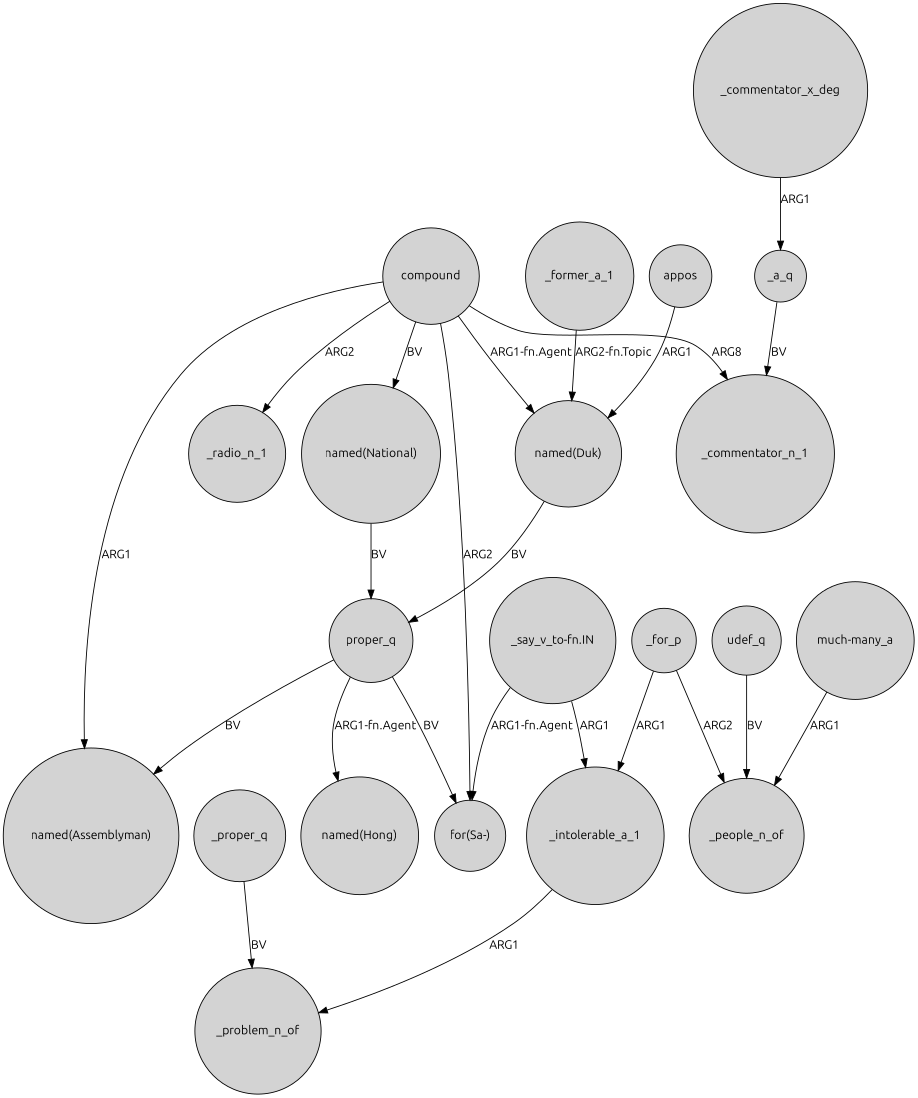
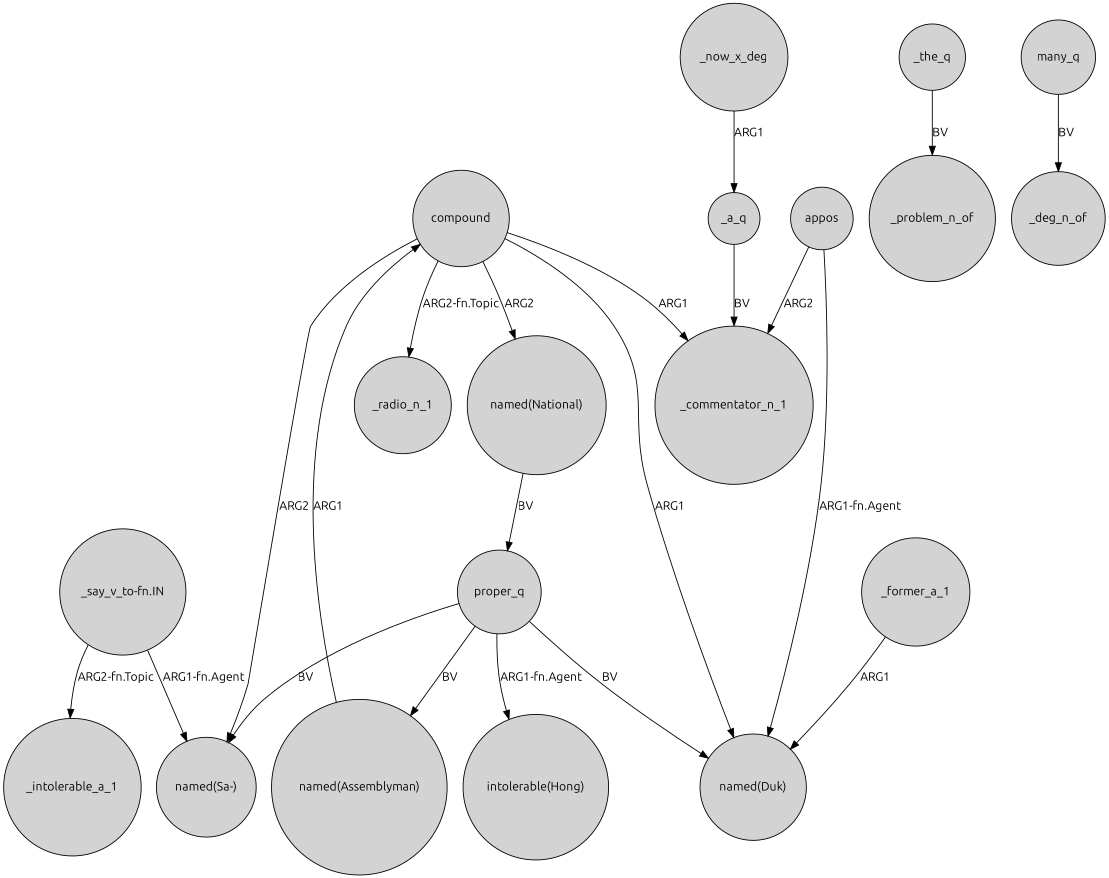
  digraph {
    fontname=Ubuntu
    node [fontname=Ubuntu shape=circle style=filled]
    edge [fontname=Ubuntu]
    _intolerable_a_1
    _problem_n_of
    "_say_v_to-fn.IN"
-   "named(Sa-)" [label="for(Sa-)"]
+   "named(Sa-)"
    compound
    "named(Duk)"
    "named(Assemblyman)"
    _radio_n_1
    "named(National)"
    _commentator_n_1
    proper_q
    appos
-   _the_q [label=_proper_q]
-   _for_p
-   _people_n_of
-   "much-many_a"
-   udef_q
-   "named(Hong)"
-   _now_x_deg [label=_commentator_x_deg]
+   _the_q
+   _people_n_of [label=_deg_n_of]
+   udef_q [label=many_q]
+   "named(Hong)" [label="intolerable(Hong)"]
+   _now_x_deg
    _a_q
    _former_a_1
-   _intolerable_a_1 -> _problem_n_of [label=ARG1]
-   "_say_v_to-fn.IN" -> _intolerable_a_1 [label=ARG1]
+   "_say_v_to-fn.IN" -> _intolerable_a_1 [label="ARG2-fn.Topic"]
    "_say_v_to-fn.IN" -> "named(Sa-)" [label="ARG1-fn.Agent"]
    compound -> "named(Sa-)" [label=ARG2]
-   compound -> "named(Duk)" [label="ARG1-fn.Agent"]
-   compound -> "named(Assemblyman)" [label=ARG1]
-   compound -> _radio_n_1 [label=ARG2]
-   compound -> "named(National)" [label=BV]
-   compound -> _commentator_n_1 [label=ARG8]
+   compound -> "named(Duk)" [label=ARG1]
+   "named(Assemblyman)" -> compound [label=ARG1]
+   compound -> _radio_n_1 [label="ARG2-fn.Topic"]
+   compound -> "named(National)" [label=ARG2]
+   compound -> _commentator_n_1 [label=ARG1]
    "named(National)" -> proper_q [label=BV]
    proper_q -> "named(Sa-)" [label=BV]
-   "named(Duk)" -> proper_q [label=BV]
+   proper_q -> "named(Duk)" [label=BV]
    proper_q -> "named(Assemblyman)" [label=BV]
    proper_q -> "named(Hong)" [label="ARG1-fn.Agent"]
-   appos -> "named(Duk)" [label=ARG1]
+   appos -> "named(Duk)" [label="ARG1-fn.Agent"]
+   appos -> _commentator_n_1 [label=ARG2]
    _the_q -> _problem_n_of [label=BV]
-   _for_p -> _intolerable_a_1 [label=ARG1]
-   _for_p -> _people_n_of [label=ARG2]
-   "much-many_a" -> _people_n_of [label=ARG1]
    udef_q -> _people_n_of [label=BV]
    _now_x_deg -> _a_q [label=ARG1]
    _a_q -> _commentator_n_1 [label=BV]
-   _former_a_1 -> "named(Duk)" [label="ARG2-fn.Topic"]
+   _former_a_1 -> "named(Duk)" [label=ARG1]
  }
